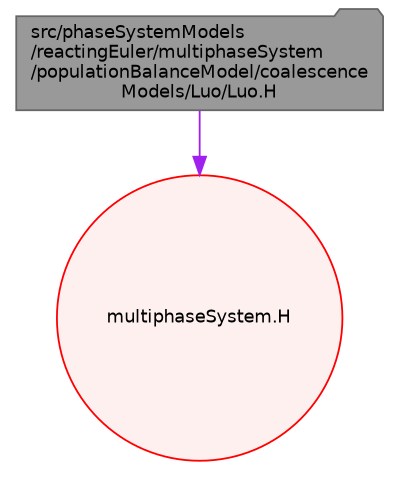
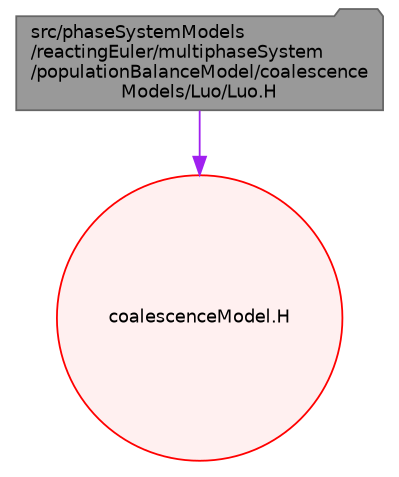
  digraph {
    node [fontname=Helvetica fontsize=10 style=filled]
    n1 [color=gray40 fillcolor=grey60 fontcolor=black height=0.2 label="src/phaseSystemModels\l/reactingEuler/multiphaseSystem\l/populationBalanceModel/coalescence\lModels/Luo/Luo.H" shape=folder width=0.4]
-   n2 [color=red fillcolor="#FFF0F0" height=0.2 label="multiphaseSystem.H" shape=circle width=0.4]
+   n2 [color=red fillcolor="#FFF0F0" height=0.2 label="coalescenceModel.H" shape=circle width=0.4]
    n1 -> n2 [color=purple fontname=Helvetica fontsize=10 labelfontname=Helvetica labelfontsize=10 style=solid]
  }
